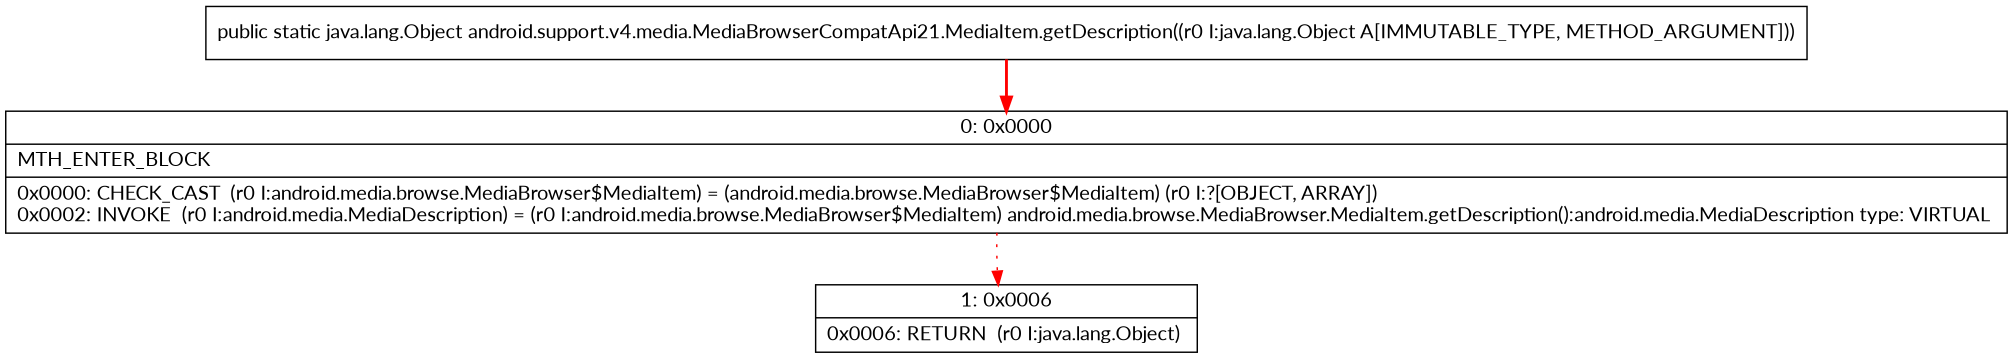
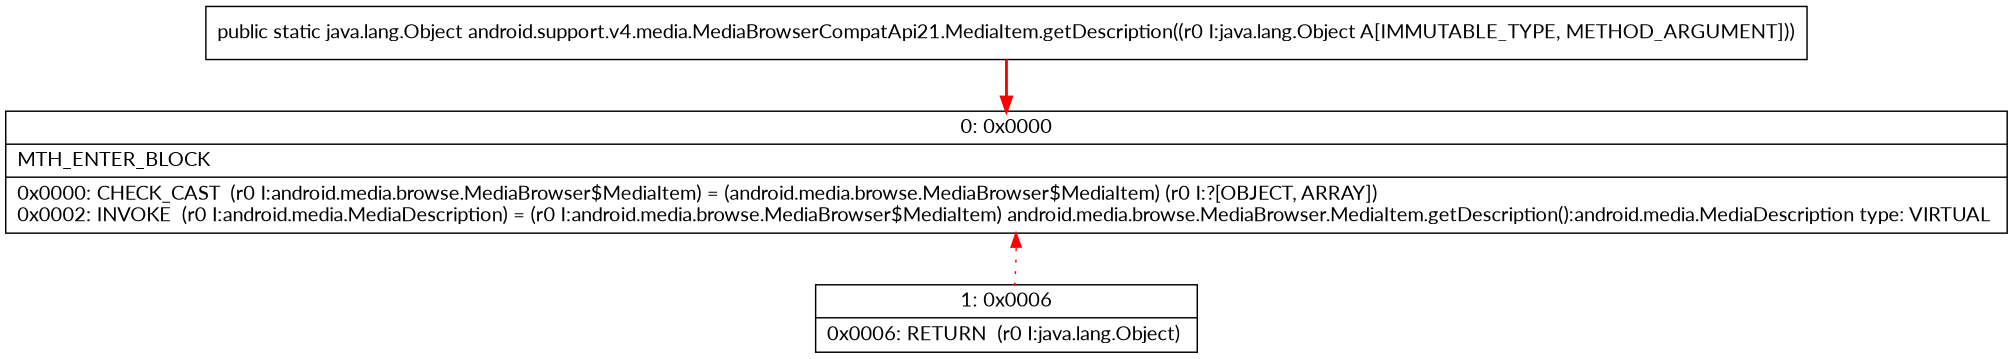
  digraph {
    fontname=Lato
    node [shape=record fontname=Lato]
    edge [color=red fontname=Lato]
    n1 [label="{0\:\ 0x0000|MTH_ENTER_BLOCK\l|0x0000: CHECK_CAST  (r0 I:android.media.browse.MediaBrowser$MediaItem) = (android.media.browse.MediaBrowser$MediaItem) (r0 I:?[OBJECT, ARRAY]) \l0x0002: INVOKE  (r0 I:android.media.MediaDescription) = (r0 I:android.media.browse.MediaBrowser$MediaItem) android.media.browse.MediaBrowser.MediaItem.getDescription():android.media.MediaDescription type: VIRTUAL \l}"]
    n2 [label="{1\:\ 0x0006|0x0006: RETURN  (r0 I:java.lang.Object) \l}"]
    n3 [label="{public static java.lang.Object android.support.v4.media.MediaBrowserCompatApi21.MediaItem.getDescription((r0 I:java.lang.Object A[IMMUTABLE_TYPE, METHOD_ARGUMENT])) }"]
-   n1 -> n2 [style=dotted]
+   n2 -> n1 [style=dotted]
    n3 -> n1 [style=bold]
  }
